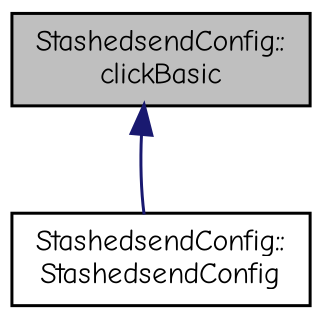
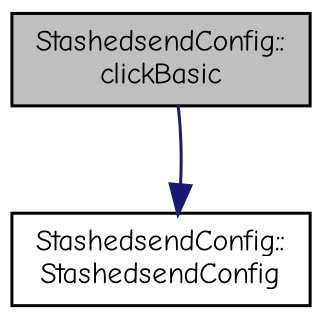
  digraph {
    rankdir=TB
    fontname="Comic Neue"
    node [color=black fontname="Comic Neue" fontsize=10 shape=record style=filled]
    n1 [fillcolor=grey75 fontcolor=black height=0.2 label="StashedsendConfig::\lclickBasic" width=0.4]
    n2 [fillcolor=white height=0.2 label="StashedsendConfig::\lStashedsendConfig" width=0.4]
-   n1 -> n2 [color=midnightblue dir=back fontname="Comic Neue" fontsize=10 labelfontname=Helvetica labelfontsize=10 style=solid]
+   n2 -> n1 [color=midnightblue dir=back fontname="Comic Neue" fontsize=10 labelfontname=Helvetica labelfontsize=10 style=solid]
  }
